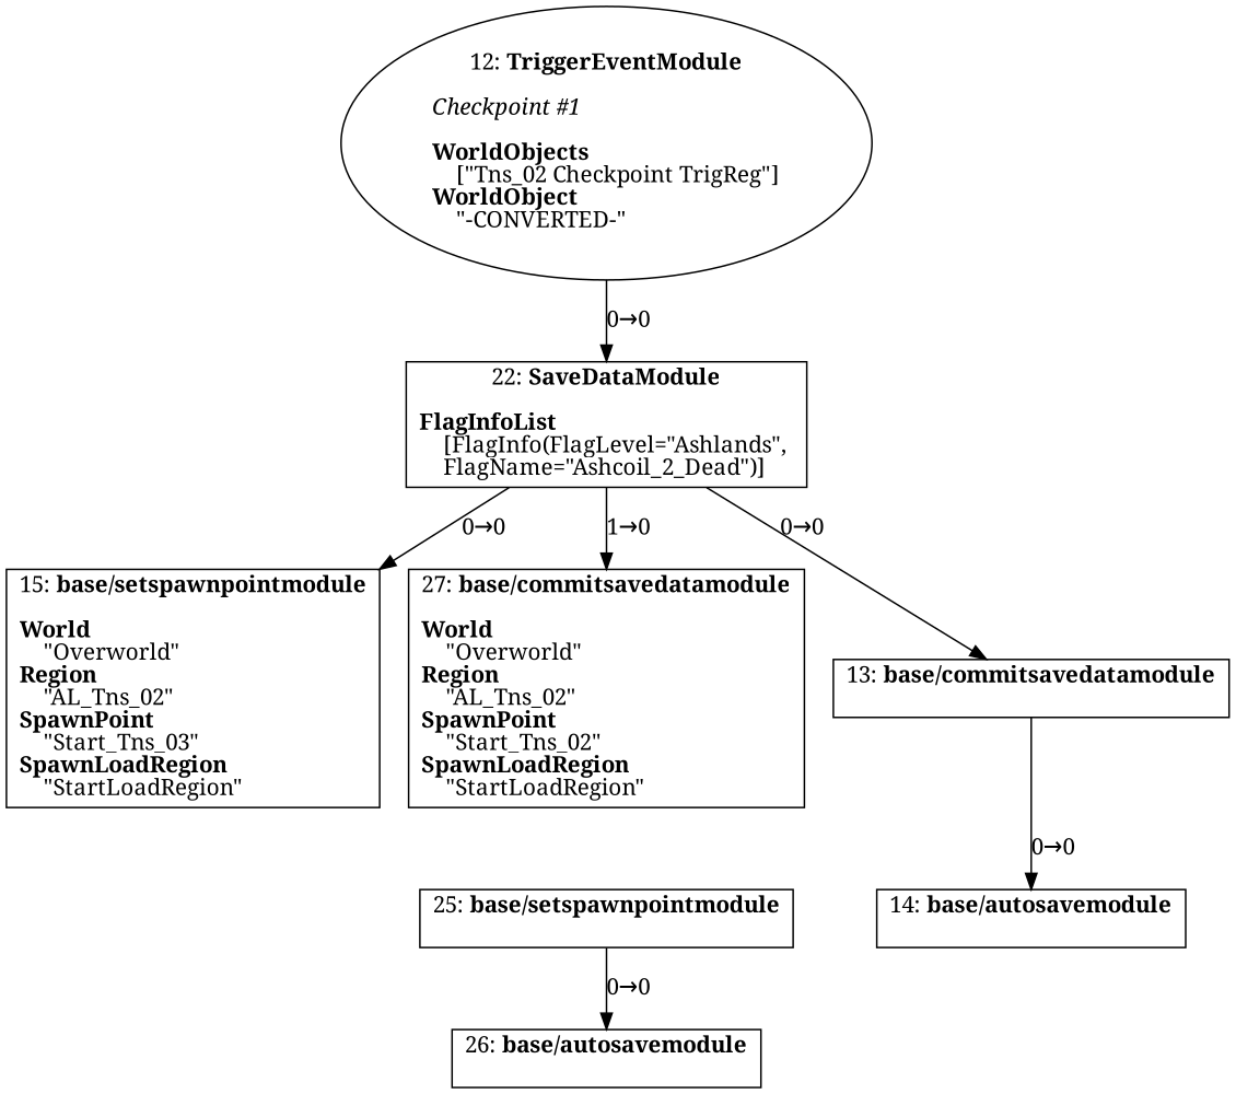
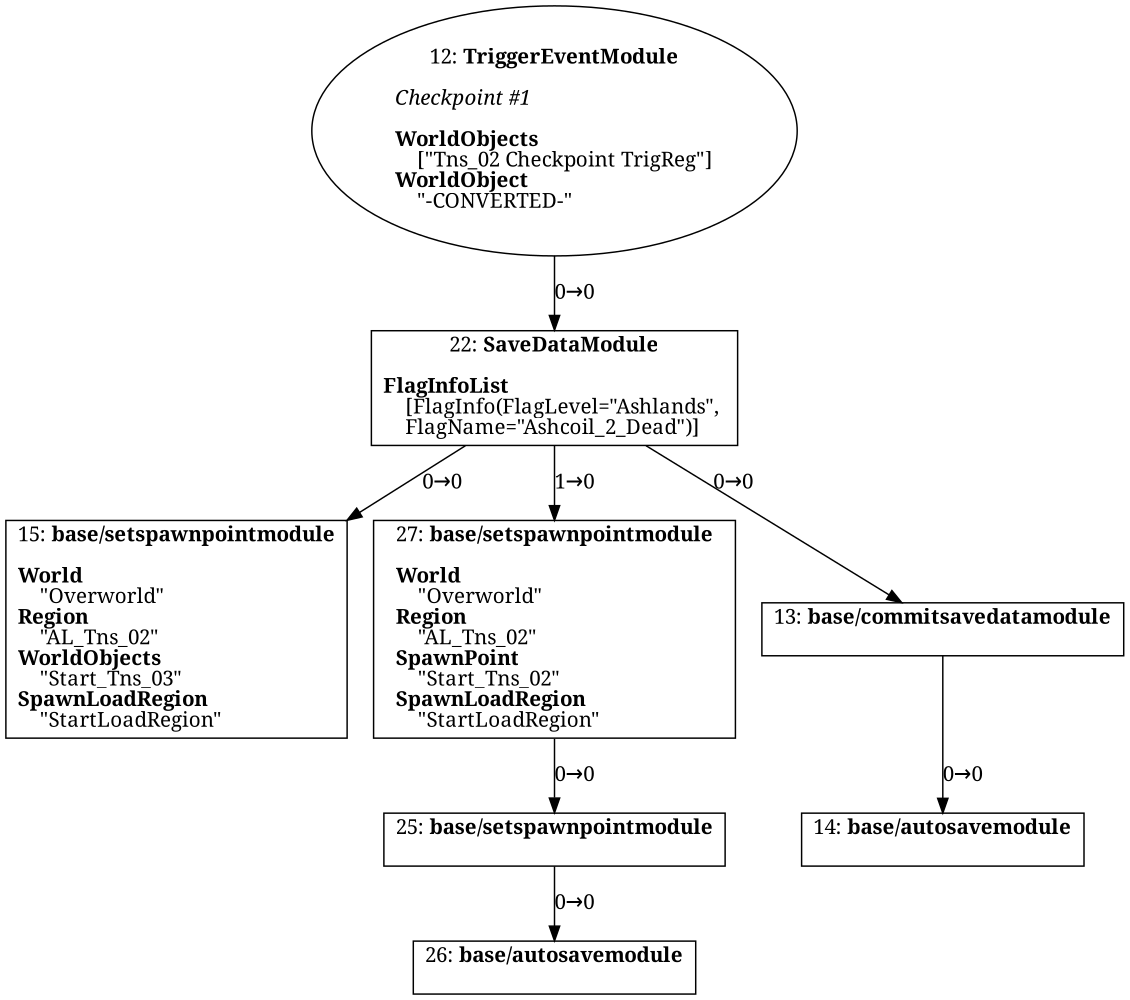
  digraph {
    fontname="Noto Serif"
    splines=spline
    node [fontname="Noto Serif" shape=box]
    edge [fontname="Noto Serif"]
    n1 [label=<12: <b>TriggerEventModule</b><br/><br/><i>Checkpoint #1<br align="left"/></i><br align="left"/><b>WorldObjects</b><br align="left"/>    [&quot;Tns_02 Checkpoint TrigReg&quot;]<br align="left"/><b>WorldObject</b><br align="left"/>    &quot;-CONVERTED-&quot;<br align="left"/>> shape=oval]
    n2 [label=<22: <b>SaveDataModule</b><br/><br/><b>FlagInfoList</b><br align="left"/>    [FlagInfo(FlagLevel=&quot;Ashlands&quot;, <br align="left"/>    FlagName=&quot;Ashcoil_2_Dead&quot;)]<br align="left"/>>]
-   n3 [label=<15: <b>base/setspawnpointmodule</b><br/><br/><b>World</b><br align="left"/>    &quot;Overworld&quot;<br align="left"/><b>Region</b><br align="left"/>    &quot;AL_Tns_02&quot;<br align="left"/><b>SpawnPoint</b><br align="left"/>    &quot;Start_Tns_03&quot;<br align="left"/><b>SpawnLoadRegion</b><br align="left"/>    &quot;StartLoadRegion&quot;<br align="left"/>>]
-   n4 [label=<27: <b>base/commitsavedatamodule</b><br/><br/><b>World</b><br align="left"/>    &quot;Overworld&quot;<br align="left"/><b>Region</b><br align="left"/>    &quot;AL_Tns_02&quot;<br align="left"/><b>SpawnPoint</b><br align="left"/>    &quot;Start_Tns_02&quot;<br align="left"/><b>SpawnLoadRegion</b><br align="left"/>    &quot;StartLoadRegion&quot;<br align="left"/>>]
+   n3 [label=<15: <b>base/setspawnpointmodule</b><br/><br/><b>World</b><br align="left"/>    &quot;Overworld&quot;<br align="left"/><b>Region</b><br align="left"/>    &quot;AL_Tns_02&quot;<br align="left"/><b>WorldObjects</b><br align="left"/>    &quot;Start_Tns_03&quot;<br align="left"/><b>SpawnLoadRegion</b><br align="left"/>    &quot;StartLoadRegion&quot;<br align="left"/>>]
+   n4 [label=<27: <b>base/setspawnpointmodule</b><br/><br/><b>World</b><br align="left"/>    &quot;Overworld&quot;<br align="left"/><b>Region</b><br align="left"/>    &quot;AL_Tns_02&quot;<br align="left"/><b>SpawnPoint</b><br align="left"/>    &quot;Start_Tns_02&quot;<br align="left"/><b>SpawnLoadRegion</b><br align="left"/>    &quot;StartLoadRegion&quot;<br align="left"/>>]
    n5 [label=<13: <b>base/commitsavedatamodule</b><br/><br/>>]
    n6 [label=<25: <b>base/setspawnpointmodule</b><br/><br/>>]
    n7 [label=<14: <b>base/autosavemodule</b><br/><br/>>]
    n8 [label=<26: <b>base/autosavemodule</b><br/><br/>>]
    n1 -> n2 [label="0→0"]
    n2 -> n3 [label="0→0"]
    n2 -> n4 [label="1→0"]
    n2 -> n5 [label="0→0"]
+   n4 -> n6 [label="0→0"]
    n5 -> n7 [label="0→0"]
    n6 -> n8 [label="0→0"]
  }
